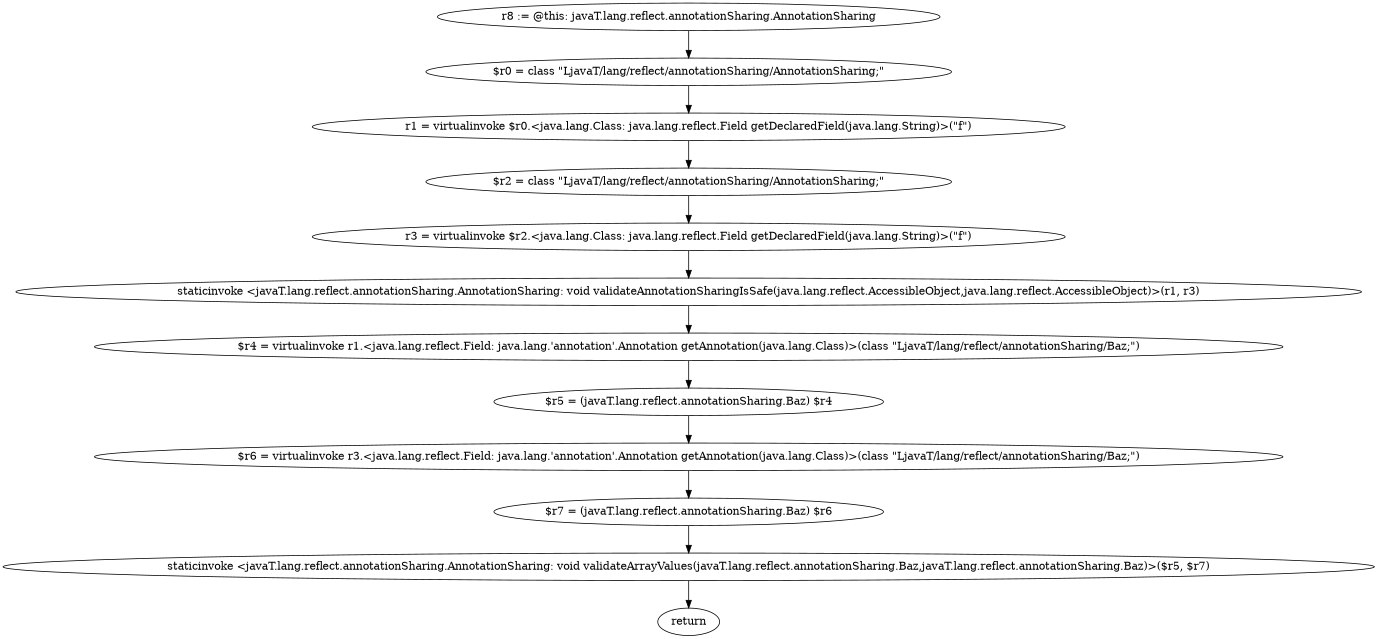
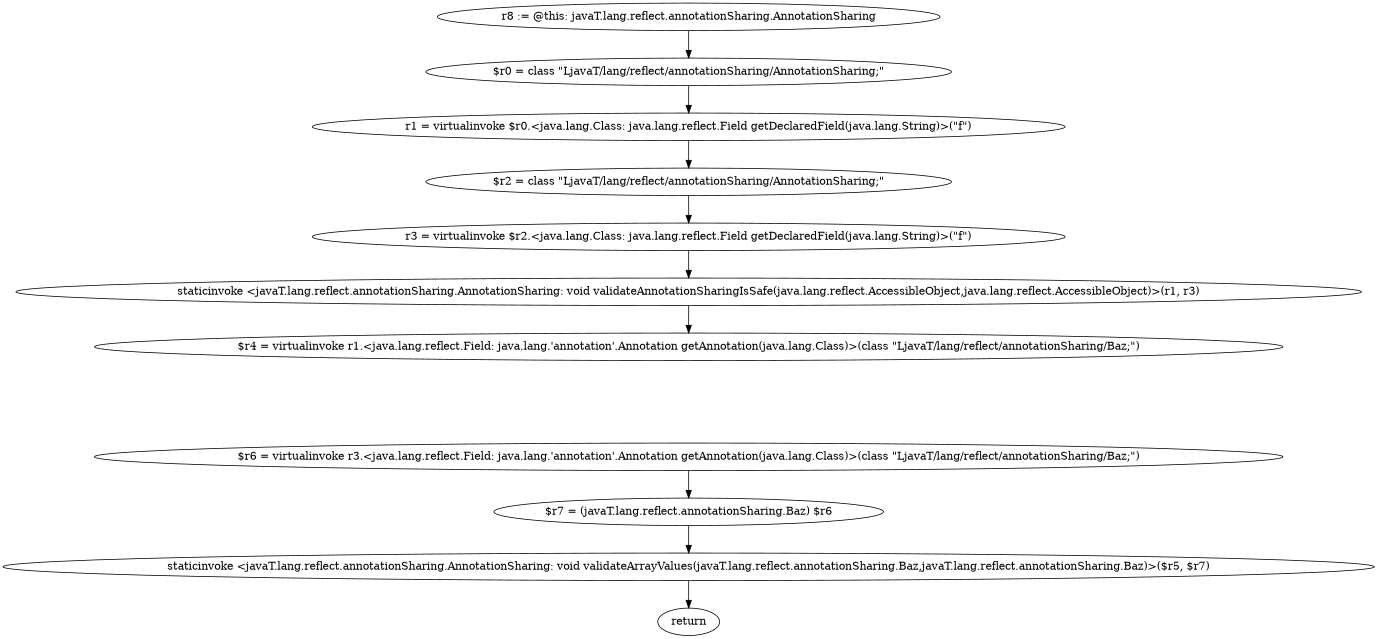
  digraph {
    "r8 := @this: javaT.lang.reflect.annotationSharing.AnnotationSharing"
    "$r0 = class \"LjavaT/lang/reflect/annotationSharing/AnnotationSharing;\""
    "r1 = virtualinvoke $r0.<java.lang.Class: java.lang.reflect.Field getDeclaredField(java.lang.String)>(\"f\")"
    "$r2 = class \"LjavaT/lang/reflect/annotationSharing/AnnotationSharing;\""
    "r3 = virtualinvoke $r2.<java.lang.Class: java.lang.reflect.Field getDeclaredField(java.lang.String)>(\"f\")"
    "staticinvoke <javaT.lang.reflect.annotationSharing.AnnotationSharing: void validateAnnotationSharingIsSafe(java.lang.reflect.AccessibleObject,java.lang.reflect.AccessibleObject)>(r1, r3)"
    "$r4 = virtualinvoke r1.<java.lang.reflect.Field: java.lang.'annotation'.Annotation getAnnotation(java.lang.Class)>(class \"LjavaT/lang/reflect/annotationSharing/Baz;\")"
-   "$r5 = (javaT.lang.reflect.annotationSharing.Baz) $r4"
    "$r6 = virtualinvoke r3.<java.lang.reflect.Field: java.lang.'annotation'.Annotation getAnnotation(java.lang.Class)>(class \"LjavaT/lang/reflect/annotationSharing/Baz;\")"
    "$r7 = (javaT.lang.reflect.annotationSharing.Baz) $r6"
    "staticinvoke <javaT.lang.reflect.annotationSharing.AnnotationSharing: void validateArrayValues(javaT.lang.reflect.annotationSharing.Baz,javaT.lang.reflect.annotationSharing.Baz)>($r5, $r7)"
    return
    "r8 := @this: javaT.lang.reflect.annotationSharing.AnnotationSharing" -> "$r0 = class \"LjavaT/lang/reflect/annotationSharing/AnnotationSharing;\""
    "$r0 = class \"LjavaT/lang/reflect/annotationSharing/AnnotationSharing;\"" -> "r1 = virtualinvoke $r0.<java.lang.Class: java.lang.reflect.Field getDeclaredField(java.lang.String)>(\"f\")"
    "r1 = virtualinvoke $r0.<java.lang.Class: java.lang.reflect.Field getDeclaredField(java.lang.String)>(\"f\")" -> "$r2 = class \"LjavaT/lang/reflect/annotationSharing/AnnotationSharing;\""
    "$r2 = class \"LjavaT/lang/reflect/annotationSharing/AnnotationSharing;\"" -> "r3 = virtualinvoke $r2.<java.lang.Class: java.lang.reflect.Field getDeclaredField(java.lang.String)>(\"f\")"
    "r3 = virtualinvoke $r2.<java.lang.Class: java.lang.reflect.Field getDeclaredField(java.lang.String)>(\"f\")" -> "staticinvoke <javaT.lang.reflect.annotationSharing.AnnotationSharing: void validateAnnotationSharingIsSafe(java.lang.reflect.AccessibleObject,java.lang.reflect.AccessibleObject)>(r1, r3)"
    "staticinvoke <javaT.lang.reflect.annotationSharing.AnnotationSharing: void validateAnnotationSharingIsSafe(java.lang.reflect.AccessibleObject,java.lang.reflect.AccessibleObject)>(r1, r3)" -> "$r4 = virtualinvoke r1.<java.lang.reflect.Field: java.lang.'annotation'.Annotation getAnnotation(java.lang.Class)>(class \"LjavaT/lang/reflect/annotationSharing/Baz;\")"
-   "$r4 = virtualinvoke r1.<java.lang.reflect.Field: java.lang.'annotation'.Annotation getAnnotation(java.lang.Class)>(class \"LjavaT/lang/reflect/annotationSharing/Baz;\")" -> "$r5 = (javaT.lang.reflect.annotationSharing.Baz) $r4"
-   "$r5 = (javaT.lang.reflect.annotationSharing.Baz) $r4" -> "$r6 = virtualinvoke r3.<java.lang.reflect.Field: java.lang.'annotation'.Annotation getAnnotation(java.lang.Class)>(class \"LjavaT/lang/reflect/annotationSharing/Baz;\")"
    "$r6 = virtualinvoke r3.<java.lang.reflect.Field: java.lang.'annotation'.Annotation getAnnotation(java.lang.Class)>(class \"LjavaT/lang/reflect/annotationSharing/Baz;\")" -> "$r7 = (javaT.lang.reflect.annotationSharing.Baz) $r6"
    "$r7 = (javaT.lang.reflect.annotationSharing.Baz) $r6" -> "staticinvoke <javaT.lang.reflect.annotationSharing.AnnotationSharing: void validateArrayValues(javaT.lang.reflect.annotationSharing.Baz,javaT.lang.reflect.annotationSharing.Baz)>($r5, $r7)"
    "staticinvoke <javaT.lang.reflect.annotationSharing.AnnotationSharing: void validateArrayValues(javaT.lang.reflect.annotationSharing.Baz,javaT.lang.reflect.annotationSharing.Baz)>($r5, $r7)" -> return
  }
